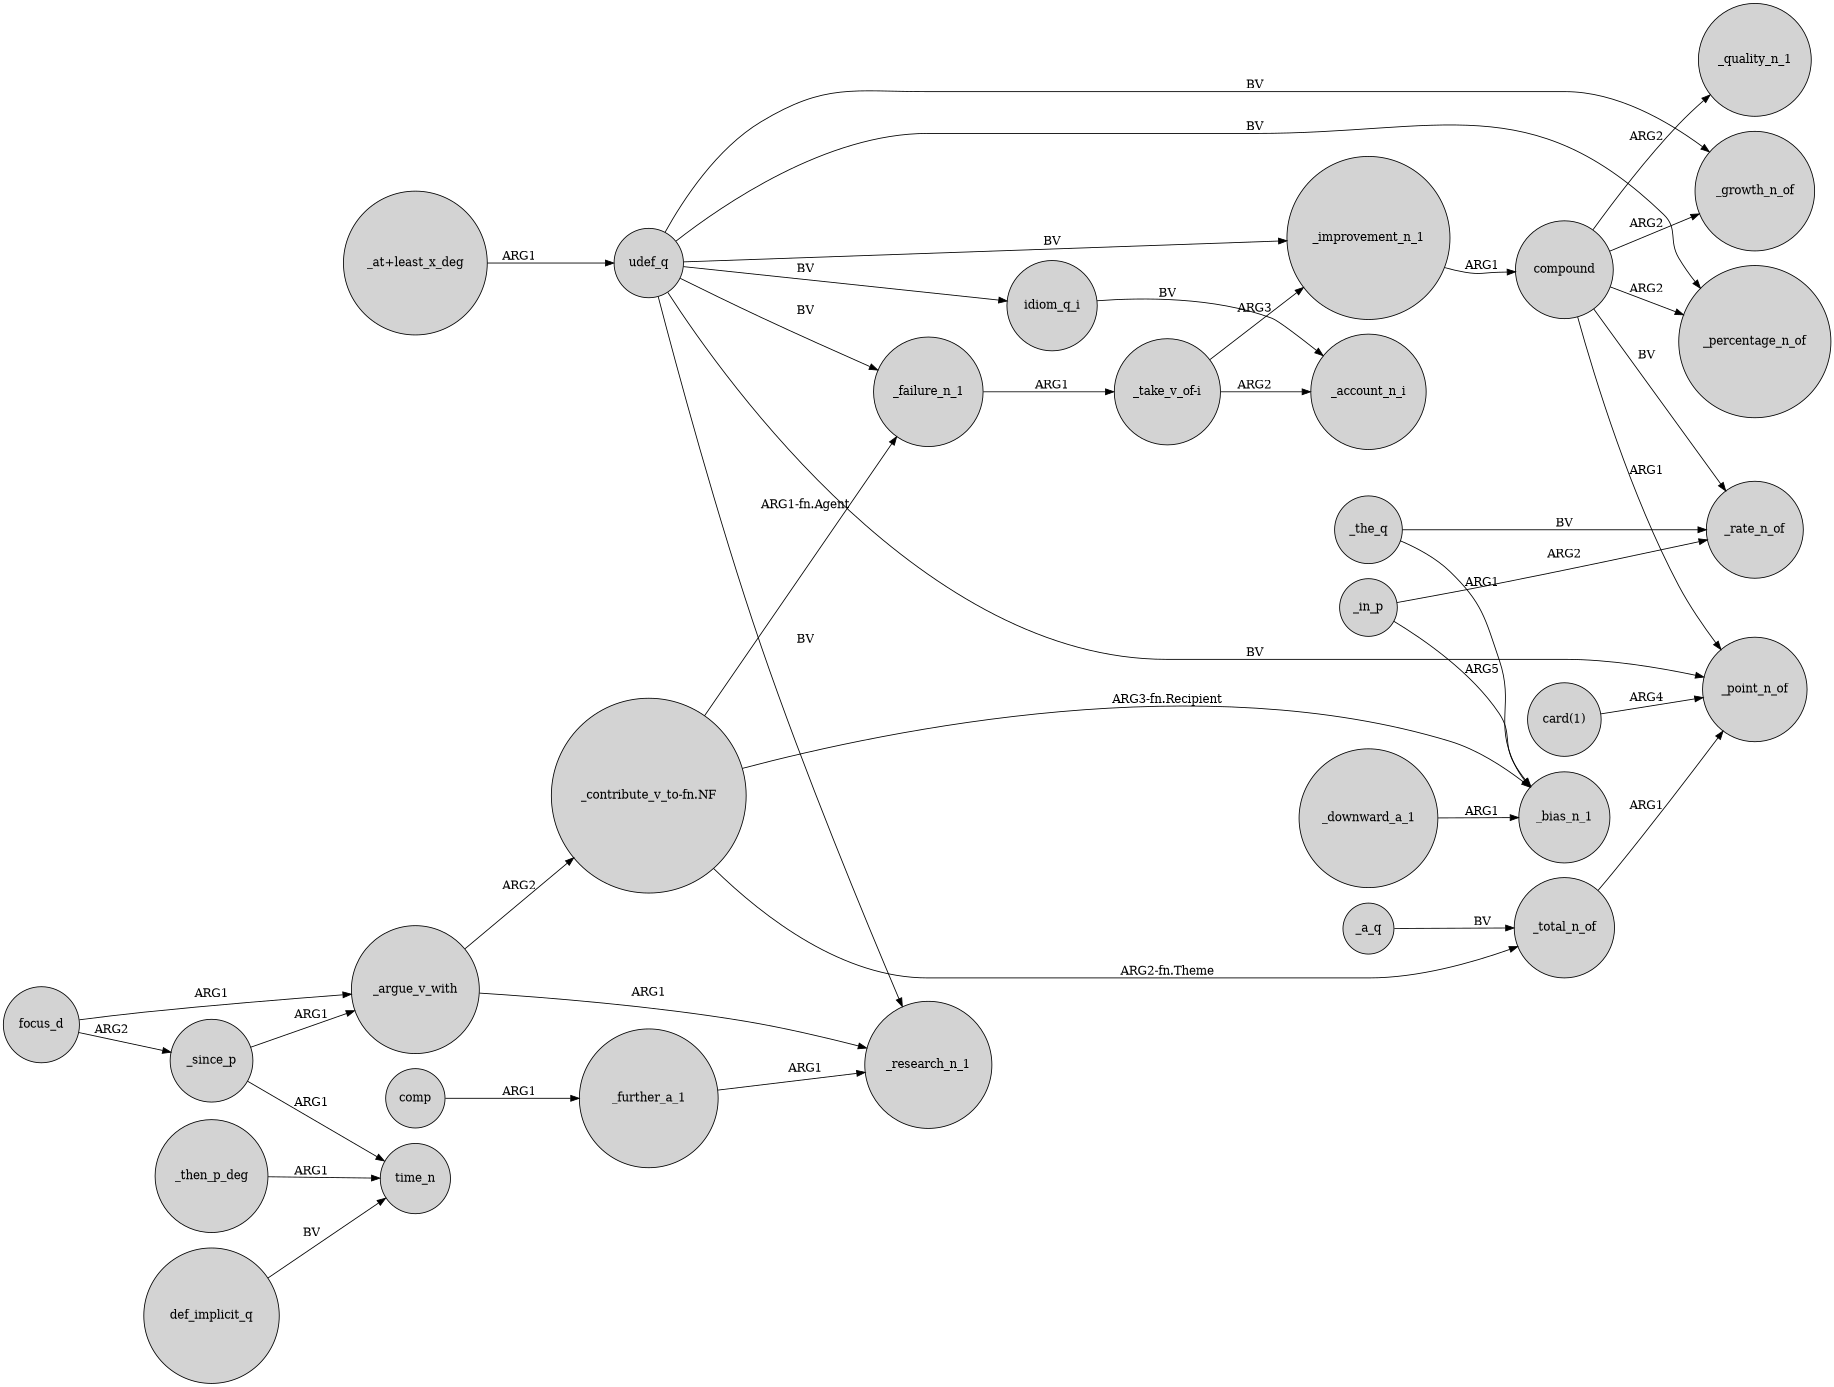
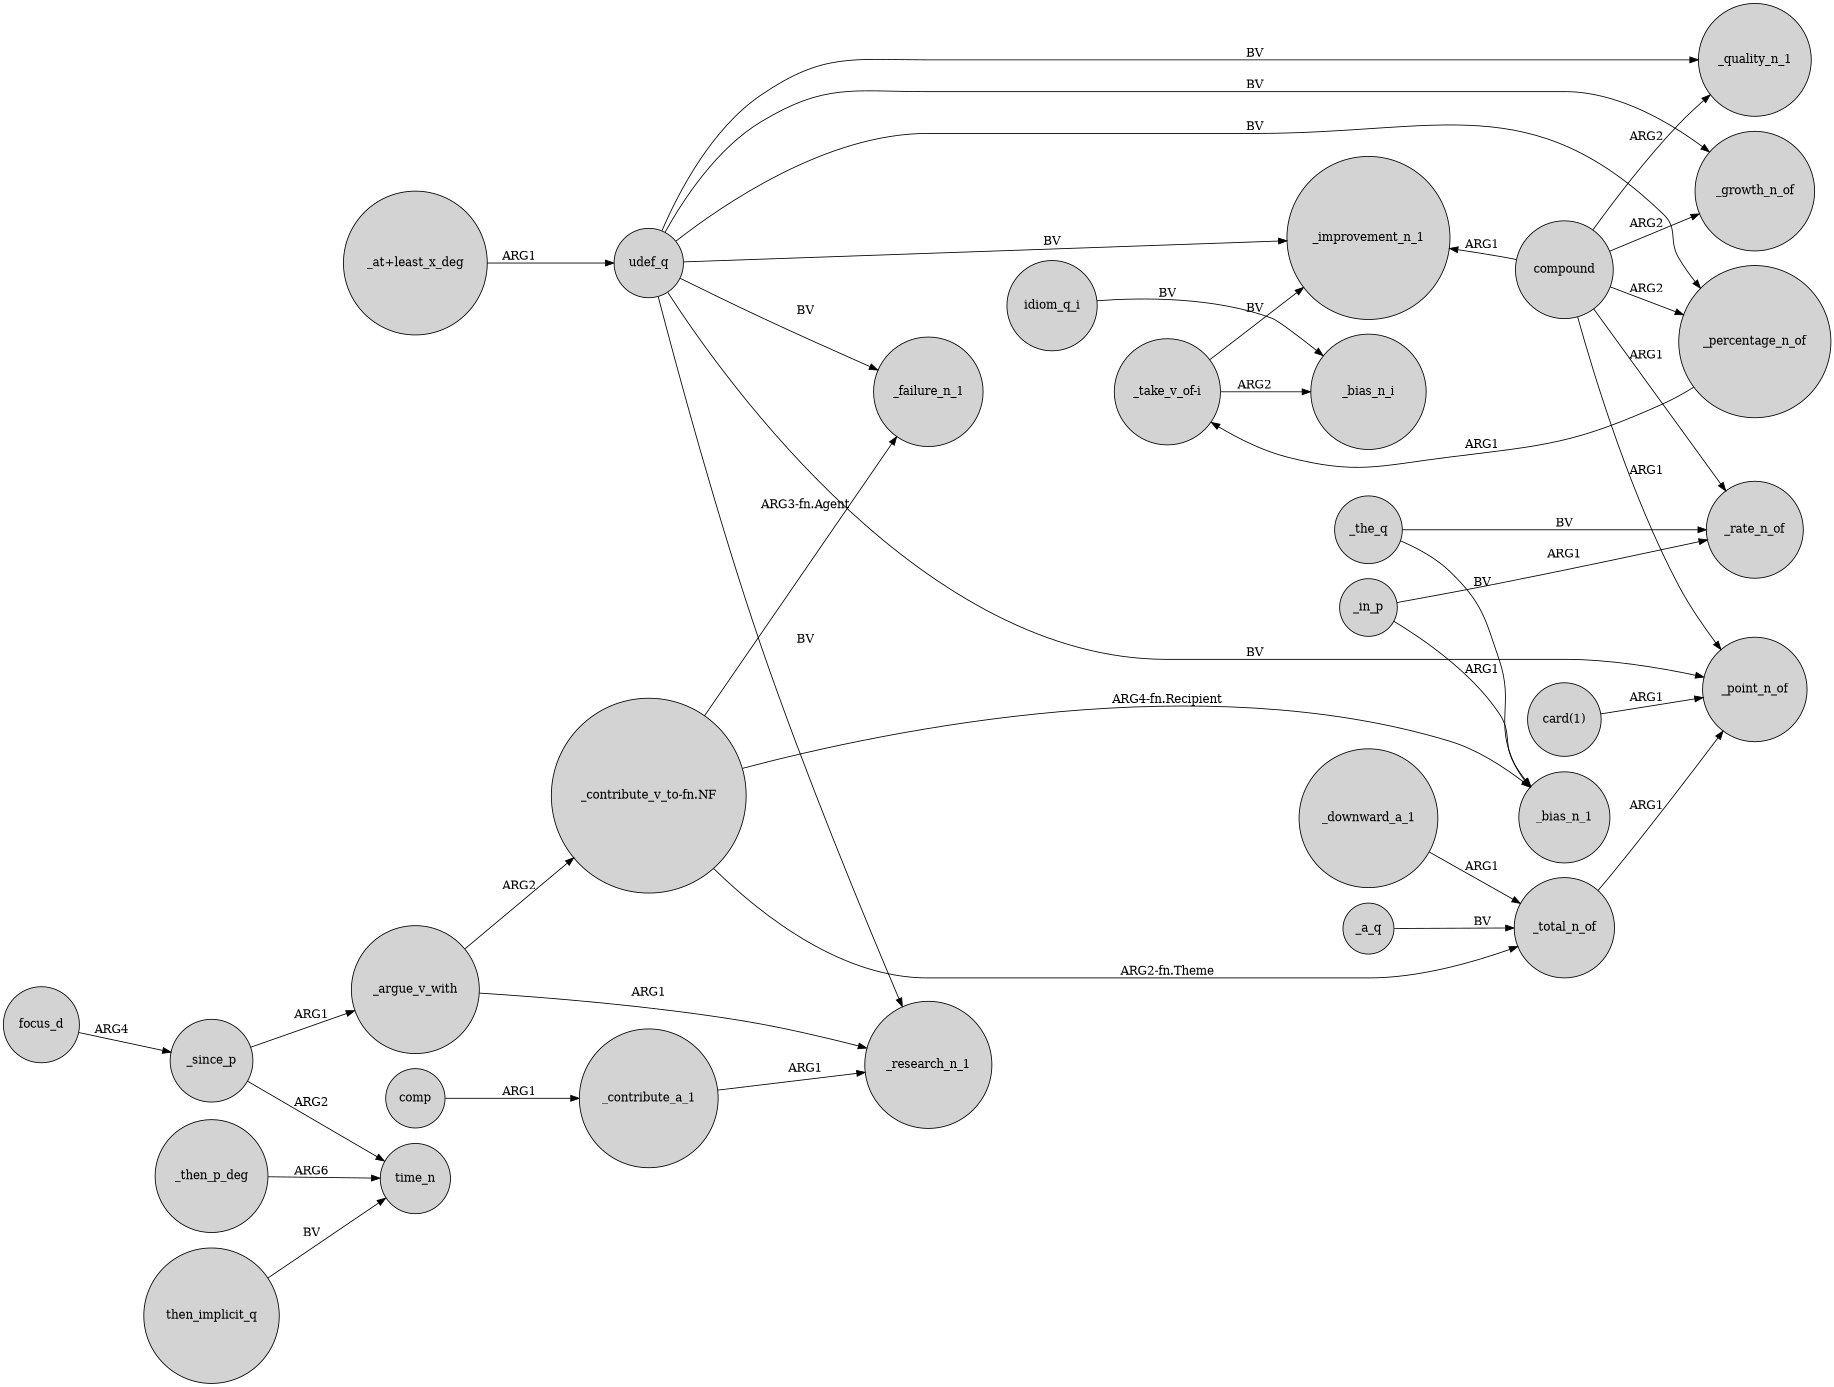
  digraph {
    rankdir=LR
    node [shape=circle style=filled]
    focus_d
    _since_p
    _argue_v_with
    time_n
    _research_n_1
    "_contribute_v_to-fn.NF"
    udef_q
    _quality_n_1
    _percentage_n_of
    _growth_n_of
    _improvement_n_1
    _failure_n_1
    _point_n_of
    "_take_v_of-i"
    _bias_n_1
    _total_n_of
    _in_p
    _rate_n_of
    compound
    _the_q
    n21 [label=_then_p_deg]
    "_at+least_x_deg"
-   _account_n_i
+   _account_n_i [label=_bias_n_i]
    comp
-   _further_a_1
+   _further_a_1 [label=_contribute_a_1]
    "card(1)"
    idiom_q_i
    _a_q
    _downward_a_1
-   def_implicit_q
-   focus_d -> _since_p [label=ARG2]
-   focus_d -> _argue_v_with [label=ARG1]
+   def_implicit_q [label=then_implicit_q]
+   focus_d -> _since_p [label=ARG4]
    _since_p -> _argue_v_with [label=ARG1]
-   _since_p -> time_n [label=ARG1]
+   _since_p -> time_n [label=ARG2]
    _argue_v_with -> _research_n_1 [label=ARG1]
    _argue_v_with -> "_contribute_v_to-fn.NF" [label=ARG2]
-   "_contribute_v_to-fn.NF" -> _failure_n_1 [label="ARG1-fn.Agent"]
-   "_contribute_v_to-fn.NF" -> _bias_n_1 [label="ARG3-fn.Recipient"]
+   "_contribute_v_to-fn.NF" -> _failure_n_1 [label="ARG3-fn.Agent"]
+   "_contribute_v_to-fn.NF" -> _bias_n_1 [label="ARG4-fn.Recipient"]
    "_contribute_v_to-fn.NF" -> _total_n_of [label="ARG2-fn.Theme"]
    udef_q -> _research_n_1 [label=BV]
-   udef_q -> idiom_q_i [label=BV]
+   udef_q -> _quality_n_1 [label=BV]
    udef_q -> _percentage_n_of [label=BV]
    udef_q -> _growth_n_of [label=BV]
    udef_q -> _improvement_n_1 [label=BV]
    udef_q -> _failure_n_1 [label=BV]
    udef_q -> _point_n_of [label=BV]
-   _failure_n_1 -> "_take_v_of-i" [label=ARG1]
-   "_take_v_of-i" -> _improvement_n_1 [label=ARG3]
+   _percentage_n_of -> "_take_v_of-i" [label=ARG1]
+   "_take_v_of-i" -> _improvement_n_1 [label=BV]
    "_take_v_of-i" -> _account_n_i [label=ARG2]
    _total_n_of -> _point_n_of [label=ARG1]
-   _in_p -> _bias_n_1 [label=ARG5]
-   _in_p -> _rate_n_of [label=ARG2]
+   _in_p -> _bias_n_1 [label=ARG1]
+   _in_p -> _rate_n_of [label=ARG1]
    compound -> _quality_n_1 [label=ARG2]
    compound -> _percentage_n_of [label=ARG2]
    compound -> _growth_n_of [label=ARG2]
-   _improvement_n_1 -> compound [label=ARG1]
+   compound -> _improvement_n_1 [label=ARG1]
    compound -> _point_n_of [label=ARG1]
-   compound -> _rate_n_of [label=BV]
-   _the_q -> _bias_n_1 [label=ARG1]
+   compound -> _rate_n_of [label=ARG1]
+   _the_q -> _bias_n_1 [label=BV]
    _the_q -> _rate_n_of [label=BV]
-   n21 -> time_n [label=ARG1]
+   n21 -> time_n [label=ARG6]
    "_at+least_x_deg" -> udef_q [label=ARG1]
    comp -> _further_a_1 [label=ARG1]
    _further_a_1 -> _research_n_1 [label=ARG1]
-   "card(1)" -> _point_n_of [label=ARG4]
+   "card(1)" -> _point_n_of [label=ARG1]
    idiom_q_i -> _account_n_i [label=BV]
    _a_q -> _total_n_of [label=BV]
-   _downward_a_1 -> _bias_n_1 [label=ARG1]
+   _downward_a_1 -> _total_n_of [label=ARG1]
    def_implicit_q -> time_n [label=BV]
  }
